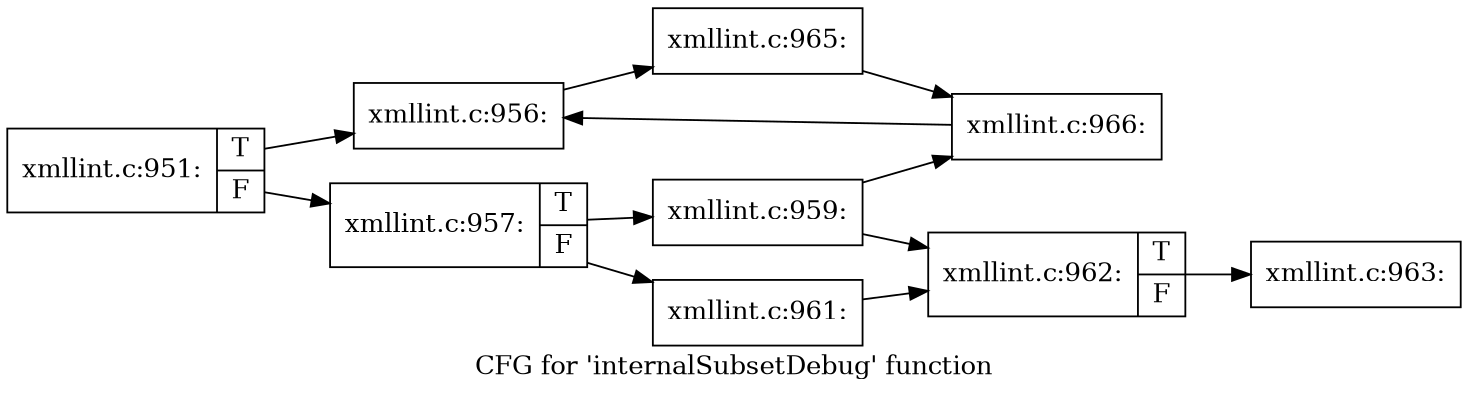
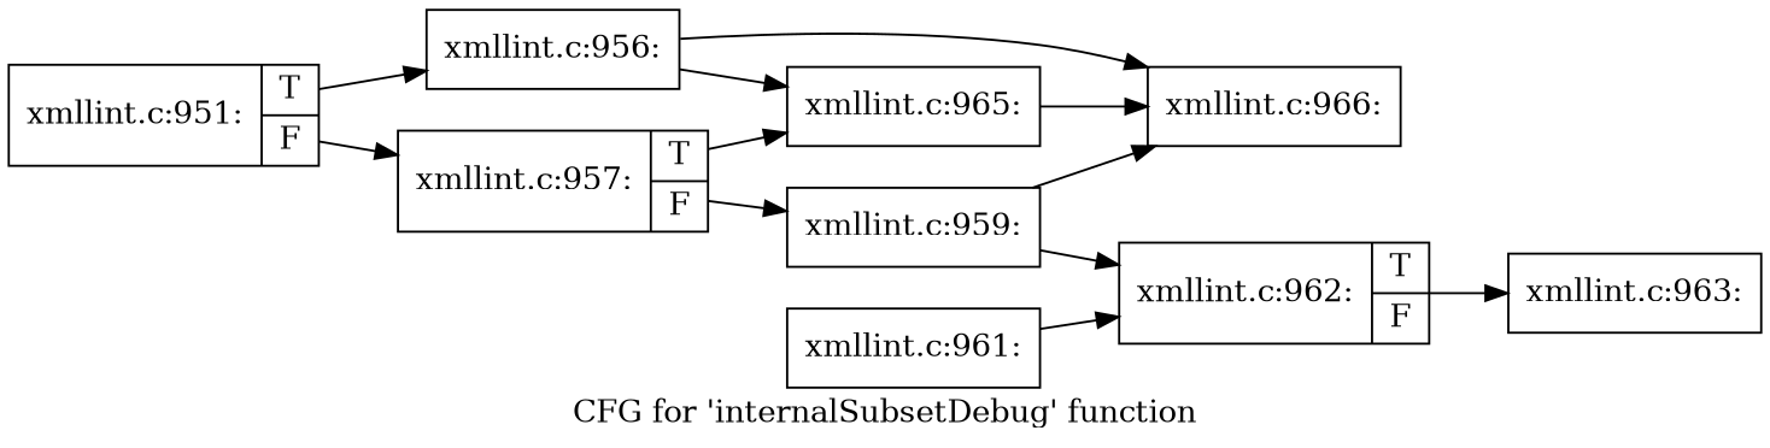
  digraph {
    label="CFG for 'internalSubsetDebug' function"
    rankdir=LR
    node [shape=record]
    n1 [label="{xmllint.c:951:|{<s0>T|<s1>F}}"]
    n2 [label="{xmllint.c:956:}"]
    n3 [label="{xmllint.c:957:|{<s0>T|<s1>F}}"]
    n4 [label="{xmllint.c:966:}"]
    n5 [label="{xmllint.c:965:}"]
    n6 [label="{xmllint.c:959:}"]
    n7 [label="{xmllint.c:961:}"]
    n8 [label="{xmllint.c:962:|{<s0>T|<s1>F}}"]
    n9 [label="{xmllint.c:963:}"]
    n1 -> n2
    n1 -> n3
-   n4 -> n2
+   n2 -> n4
    n2 -> n5
    n3 -> n6
-   n3 -> n7
+   n3 -> n5
    n5 -> n4
    n6 -> n4
    n6 -> n8
    n7 -> n8
    n8 -> n9
  }
